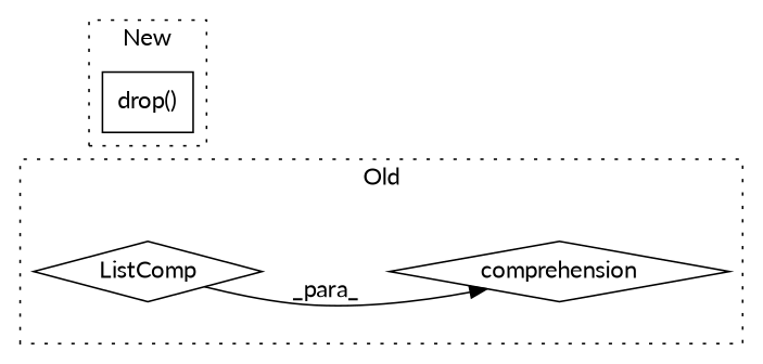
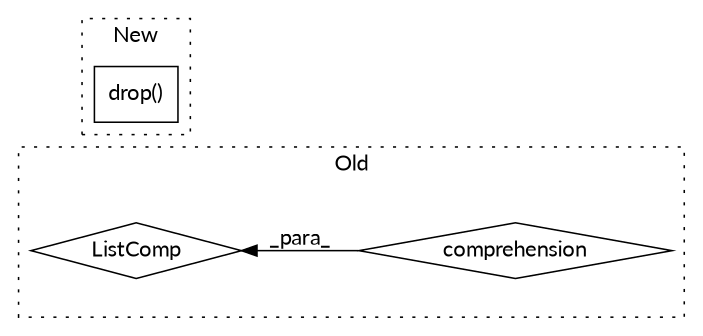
  digraph {
    rankdir=LR
    fontname=Lato
    node [shape=diamond fontname=Lato]
    n1 [a=106 l=41 label=ListComp s=1381]
    n2 [a=45 l=3 label=comprehension s=1396]
    n3 [a=75 l="8,23" label="drop()" s="2699,2727" shape=box]
    subgraph cluster_1 {
      label=Old
      style=dotted
      n1
      n2
    }
    subgraph cluster_2 {
      label=New
      style=dotted
      n3
    }
-   n1 -> n2 [label=_para_ fontname=Lato]
+   n2 -> n1 [label=_para_ fontname=Lato]
  }
